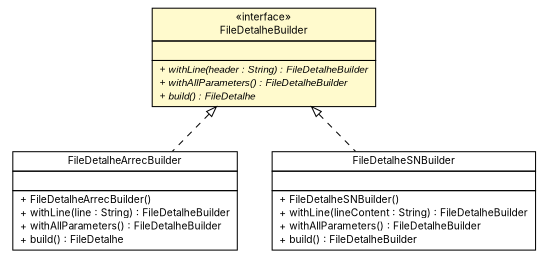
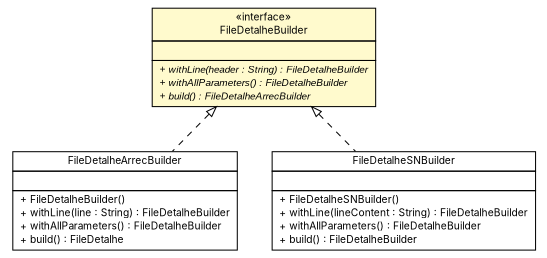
  digraph {
    fontname=Inter
    nodesep=0.25
    ranksep=0.5
    node [fontcolor=black fontname=Inter fontsize=10.0 shape=plaintext]
    edge [arrowtail=empty dir=back fontname=Inter fontsize=10 headport=p labelfontname=arial labelfontsize=10 style=dashed tailport=p]
-   n1 [label=<<table title="br.gov.to.sefaz.arr.processamento.domain.detalhe.arrecadacao.builder.FileDetalheArrecBuilder" border="0" cellborder="1" cellspacing="0" cellpadding="2" port="p" href="./arrecadacao/builder/FileDetalheArrecBuilder.html"> 		<tr><td><table border="0" cellspacing="0" cellpadding="1"> <tr><td align="center" balign="center"> FileDetalheArrecBuilder </td></tr> 		</table></td></tr> 		<tr><td><table border="0" cellspacing="0" cellpadding="1"> <tr><td align="left" balign="left">  </td></tr> 		</table></td></tr> 		<tr><td><table border="0" cellspacing="0" cellpadding="1"> <tr><td align="left" balign="left"> + FileDetalheArrecBuilder() </td></tr> <tr><td align="left" balign="left"> + withLine(line : String) : FileDetalheBuilder </td></tr> <tr><td align="left" balign="left"> + withAllParameters() : FileDetalheBuilder </td></tr> <tr><td align="left" balign="left"> + build() : FileDetalhe </td></tr> 		</table></td></tr> 		</table>>]
-   n2 [label=<<table title="br.gov.to.sefaz.arr.processamento.domain.detalhe.FileDetalheBuilder" border="0" cellborder="1" cellspacing="0" cellpadding="2" port="p" bgcolor="lemonChiffon" href="./FileDetalheBuilder.html"> 		<tr><td><table border="0" cellspacing="0" cellpadding="1"> <tr><td align="center" balign="center"> &#171;interface&#187; </td></tr> <tr><td align="center" balign="center"> FileDetalheBuilder </td></tr> 		</table></td></tr> 		<tr><td><table border="0" cellspacing="0" cellpadding="1"> <tr><td align="left" balign="left">  </td></tr> 		</table></td></tr> 		<tr><td><table border="0" cellspacing="0" cellpadding="1"> <tr><td align="left" balign="left"><font face="arial italic" point-size="10.0"> + withLine(header : String) : FileDetalheBuilder </font></td></tr> <tr><td align="left" balign="left"><font face="arial italic" point-size="10.0"> + withAllParameters() : FileDetalheBuilder </font></td></tr> <tr><td align="left" balign="left"><font face="arial italic" point-size="10.0"> + build() : FileDetalhe </font></td></tr> 		</table></td></tr> 		</table>>]
+   n1 [label=<<table title="br.gov.to.sefaz.arr.processamento.domain.detalhe.arrecadacao.builder.FileDetalheArrecBuilder" border="0" cellborder="1" cellspacing="0" cellpadding="2" port="p" href="./arrecadacao/builder/FileDetalheArrecBuilder.html"> 		<tr><td><table border="0" cellspacing="0" cellpadding="1"> <tr><td align="center" balign="center"> FileDetalheArrecBuilder </td></tr> 		</table></td></tr> 		<tr><td><table border="0" cellspacing="0" cellpadding="1"> <tr><td align="left" balign="left">  </td></tr> 		</table></td></tr> 		<tr><td><table border="0" cellspacing="0" cellpadding="1"> <tr><td align="left" balign="left"> + FileDetalheBuilder() </td></tr> <tr><td align="left" balign="left"> + withLine(line : String) : FileDetalheBuilder </td></tr> <tr><td align="left" balign="left"> + withAllParameters() : FileDetalheBuilder </td></tr> <tr><td align="left" balign="left"> + build() : FileDetalhe </td></tr> 		</table></td></tr> 		</table>>]
+   n2 [label=<<table title="br.gov.to.sefaz.arr.processamento.domain.detalhe.FileDetalheBuilder" border="0" cellborder="1" cellspacing="0" cellpadding="2" port="p" bgcolor="lemonChiffon" href="./FileDetalheBuilder.html"> 		<tr><td><table border="0" cellspacing="0" cellpadding="1"> <tr><td align="center" balign="center"> &#171;interface&#187; </td></tr> <tr><td align="center" balign="center"> FileDetalheBuilder </td></tr> 		</table></td></tr> 		<tr><td><table border="0" cellspacing="0" cellpadding="1"> <tr><td align="left" balign="left">  </td></tr> 		</table></td></tr> 		<tr><td><table border="0" cellspacing="0" cellpadding="1"> <tr><td align="left" balign="left"><font face="arial italic" point-size="10.0"> + withLine(header : String) : FileDetalheBuilder </font></td></tr> <tr><td align="left" balign="left"><font face="arial italic" point-size="10.0"> + withAllParameters() : FileDetalheBuilder </font></td></tr> <tr><td align="left" balign="left"><font face="arial italic" point-size="10.0"> + build() : FileDetalheArrecBuilder </font></td></tr> 		</table></td></tr> 		</table>>]
    n3 [label=<<table title="br.gov.to.sefaz.arr.processamento.domain.detalhe.simplesnacional.builder.FileDetalheSNBuilder" border="0" cellborder="1" cellspacing="0" cellpadding="2" port="p" href="./simplesnacional/builder/FileDetalheSNBuilder.html"> 		<tr><td><table border="0" cellspacing="0" cellpadding="1"> <tr><td align="center" balign="center"> FileDetalheSNBuilder </td></tr> 		</table></td></tr> 		<tr><td><table border="0" cellspacing="0" cellpadding="1"> <tr><td align="left" balign="left">  </td></tr> 		</table></td></tr> 		<tr><td><table border="0" cellspacing="0" cellpadding="1"> <tr><td align="left" balign="left"> + FileDetalheSNBuilder() </td></tr> <tr><td align="left" balign="left"> + withLine(lineContent : String) : FileDetalheBuilder </td></tr> <tr><td align="left" balign="left"> + withAllParameters() : FileDetalheBuilder </td></tr> <tr><td align="left" balign="left"> + build() : FileDetalheBuilder </td></tr> 		</table></td></tr> 		</table>>]
    n2 -> n1
    n2 -> n3
  }
